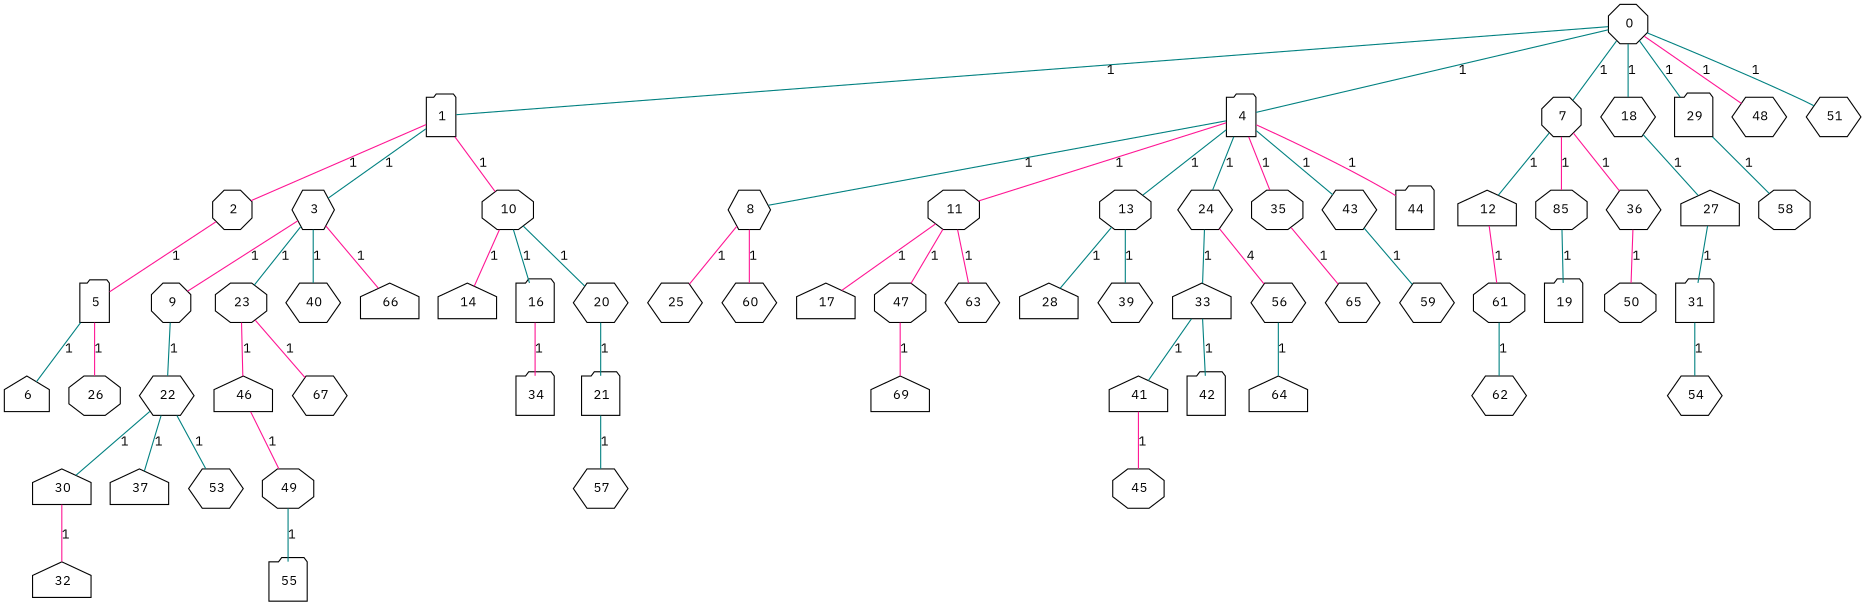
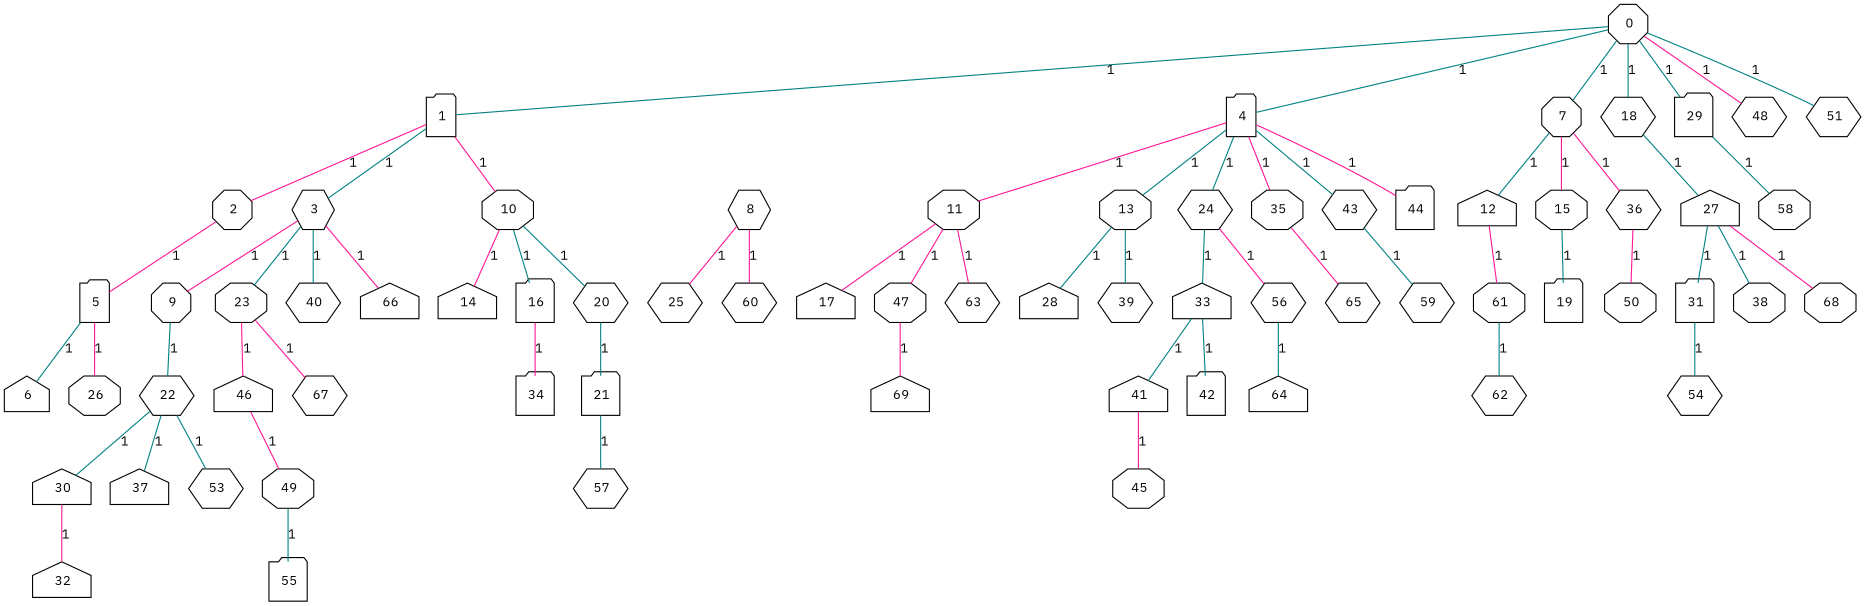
  graph {
    fixedsize="true;"
    fontname="IBM Plex Sans"
    node [color=black fontname="IBM Plex Sans" fontsize=12 hight=.12 shape=hexagon]
    edge [color=teal fontname="IBM Plex Sans" fontsize=12]
    n1 [label=" 0" shape=octagon width=.12]
    n2 [label=" 1" shape=folder width=.12]
    n3 [label=" 4" shape=folder width=.12]
    n4 [label=" 7" shape=octagon width=.12]
    n5 [label=" 18" width=.12]
    n6 [label=" 29" shape=folder width=.12]
    n7 [label=" 48" width=.12]
    n8 [label=" 51" width=.12]
    n9 [label=" 2" shape=octagon width=.12]
    n10 [label=" 3" width=.12]
    n11 [label=" 10" shape=octagon width=.12]
    n12 [label=" 8" width=.12]
    n13 [label=" 11" shape=octagon width=.12]
    n14 [label=" 13" shape=octagon width=.12]
    n15 [label=" 24" width=.12]
    n16 [label=" 35" shape=octagon width=.12]
    n17 [label=" 43" width=.12]
    n18 [label=" 44" shape=folder width=.12]
    n19 [label=" 12" shape=house width=.12]
-   n20 [label=85 shape=octagon width=.12]
+   n20 [label=" 15" shape=octagon width=.12]
    n21 [label=" 36" width=.12]
    n22 [label=" 27" shape=house width=.12]
    n23 [label=" 58" shape=octagon width=.12]
    n24 [label=" 5" shape=folder width=.12]
    n25 [label=" 9" shape=octagon width=.12]
    n26 [label=" 23" shape=octagon width=.12]
    n27 [label=" 40" width=.12]
    n28 [label=" 66" shape=house width=.12]
    n29 [label=" 14" shape=house width=.12]
    n30 [label=" 16" shape=folder width=.12]
    n31 [label=" 20" width=.12]
    n32 [label=" 6" shape=house width=.12]
    n33 [label=" 26" shape=octagon width=.12]
    n34 [label=" 22" width=.12]
    n35 [label=" 46" shape=house width=.12]
    n36 [label=" 67" width=.12]
    n37 [label=" 25" width=.12]
    n38 [label=" 60" width=.12]
    n39 [label=" 17" shape=house width=.12]
    n40 [label=" 47" shape=octagon width=.12]
    n41 [label=" 63" width=.12]
    n42 [label=" 28" shape=house width=.12]
    n43 [label=" 39" width=.12]
    n44 [label=" 33" shape=house width=.12]
    n45 [label=" 56" width=.12]
    n46 [label=" 65" width=.12]
    n47 [label=" 59" width=.12]
    n48 [label=" 61" shape=octagon width=.12]
    n49 [label=" 19" shape=folder width=.12]
    n50 [label=" 50" shape=octagon width=.12]
    n51 [label=" 30" shape=house width=.12]
    n52 [label=" 37" shape=house width=.12]
    n53 [label=" 53" width=.12]
    n54 [label=" 34" shape=folder width=.12]
    n55 [label=" 21" shape=folder width=.12]
    n56 [label=" 69" shape=house width=.12]
    n57 [label=" 62" width=.12]
    n58 [label=" 31" shape=folder width=.12]
+   n59 [label=" 38" shape=octagon width=.12]
+   n60 [label=" 68" shape=octagon width=.12]
    n61 [label=" 57" width=.12]
    n62 [label=" 32" shape=house width=.12]
    n63 [label=" 49" shape=octagon width=.12]
    n64 [label=" 41" shape=house width=.12]
    n65 [label=" 42" shape=folder width=.12]
    n66 [label=" 64" shape=house width=.12]
    n67 [label=" 54" width=.12]
    n68 [label=" 45" shape=octagon width=.12]
    n69 [label=" 55" shape=folder width=.12]
    n1 -- n2 [label=1]
    n1 -- n3 [label=1]
    n1 -- n4 [label=1]
    n1 -- n5 [label=1]
    n1 -- n6 [label=1]
    n1 -- n7 [color=deeppink label=1]
    n1 -- n8 [label=1]
    n2 -- n9 [color=deeppink label=1]
    n2 -- n10 [label=1]
    n2 -- n11 [color=deeppink label=1]
-   n3 -- n12 [label=1]
    n3 -- n13 [color=deeppink label=1]
    n3 -- n14 [label=1]
    n3 -- n15 [label=1]
    n3 -- n16 [color=deeppink label=1]
    n3 -- n17 [label=1]
    n3 -- n18 [color=deeppink label=1]
    n4 -- n19 [label=1]
    n4 -- n20 [color=deeppink label=1]
    n4 -- n21 [color=deeppink label=1]
    n5 -- n22 [label=1]
    n6 -- n23 [label=1]
    n9 -- n24 [color=deeppink label=1]
    n10 -- n25 [color=deeppink label=1]
    n10 -- n26 [label=1]
    n10 -- n27 [label=1]
    n10 -- n28 [color=deeppink label=1]
    n11 -- n29 [color=deeppink label=1]
    n11 -- n30 [label=1]
    n11 -- n31 [label=1]
    n12 -- n37 [color=deeppink label=1]
    n12 -- n38 [color=deeppink label=1]
    n13 -- n39 [color=deeppink label=1]
    n13 -- n40 [color=deeppink label=1]
    n13 -- n41 [color=deeppink label=1]
    n14 -- n42 [label=1]
    n14 -- n43 [label=1]
    n15 -- n44 [label=1]
-   n15 -- n45 [color=deeppink label=4]
+   n15 -- n45 [color=deeppink label=1]
    n16 -- n46 [color=deeppink label=1]
    n17 -- n47 [label=1]
    n19 -- n48 [color=deeppink label=1]
    n20 -- n49 [label=1]
    n21 -- n50 [color=deeppink label=1]
    n22 -- n58 [label=1]
+   n22 -- n59 [label=1]
+   n22 -- n60 [color=deeppink label=1]
    n24 -- n32 [label=1]
    n24 -- n33 [color=deeppink label=1]
    n25 -- n34 [label=1]
    n26 -- n35 [color=deeppink label=1]
    n26 -- n36 [color=deeppink label=1]
    n30 -- n54 [color=deeppink label=1]
    n31 -- n55 [label=1]
    n34 -- n51 [label=1]
    n34 -- n52 [label=1]
    n34 -- n53 [label=1]
    n35 -- n63 [color=deeppink label=1]
    n40 -- n56 [color=deeppink label=1]
    n44 -- n64 [label=1]
    n44 -- n65 [label=1]
    n45 -- n66 [label=1]
    n48 -- n57 [label=1]
    n51 -- n62 [color=deeppink label=1]
    n55 -- n61 [label=1]
    n58 -- n67 [label=1]
    n63 -- n69 [label=1]
    n64 -- n68 [color=deeppink label=1]
  }
